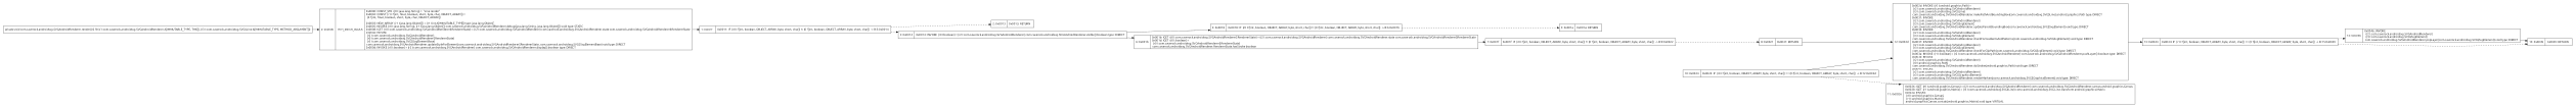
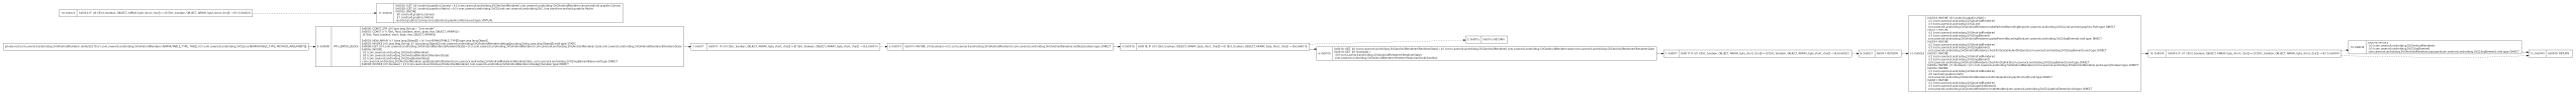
  digraph {
    fontname=Ubuntu
    rankdir=LR
    node [fontname=Ubuntu shape=record]
    edge [fontname=Ubuntu]
    n1 [label="{0\:\ 0x0000|MTH_ENTER_BLOCK\l|0x0000: CONST_STR  (r0 I:java.lang.String) =  \"Line render\" \l0x0002: CONST  (r1 I:?[int, float, boolean, short, byte, char, OBJECT, ARRAY]) = \l  (0 ?[int, float, boolean, short, byte, char, OBJECT, ARRAY])\l \l0x0003: NEW_ARRAY  (r1 I:java.lang.Object[]) = (r1 I:int A[IMMUTABLE_TYPE]) type: java.lang.Object[] \l0x0005: INVOKE  (r0 I:java.lang.String), (r1 I:java.lang.Object[]) com.caverock.androidsvg.SVGAndroidRenderer.debug(java.lang.String, java.lang.Object[]):void type: STATIC \l0x0008: IGET  (r0 I:com.caverock.androidsvg.SVGAndroidRenderer$RendererState) = (r2 I:com.caverock.androidsvg.SVGAndroidRenderer) com.caverock.androidsvg.SVGAndroidRenderer.state com.caverock.androidsvg.SVGAndroidRenderer$RendererState \l0x000a: INVOKE  \l  (r2 I:com.caverock.androidsvg.SVGAndroidRenderer)\l  (r0 I:com.caverock.androidsvg.SVGAndroidRenderer$RendererState)\l  (r3 I:com.caverock.androidsvg.SVG$SvgElementBase)\l com.caverock.androidsvg.SVGAndroidRenderer.updateStyleForElement(com.caverock.androidsvg.SVGAndroidRenderer$RendererState, com.caverock.androidsvg.SVG$SvgElementBase):void type: DIRECT \l0x000d: INVOKE  (r0 I:boolean) = (r2 I:com.caverock.androidsvg.SVGAndroidRenderer) com.caverock.androidsvg.SVGAndroidRenderer.display():boolean type: DIRECT \l}"]
    n2 [label="{1\:\ 0x0011|0x0011: IF  (r0 I:?[int, boolean, OBJECT, ARRAY, byte, short, char]) != (0 ?[int, boolean, OBJECT, ARRAY, byte, short, char])  \-\> B:3:0x0014 \l}"]
-   n3 [label="{2\:\ 0x0013|0x0013: RETURN   \l}"]
    n4 [label="{3\:\ 0x0014|0x0014: INVOKE  (r0 I:boolean) = (r2 I:com.caverock.androidsvg.SVGAndroidRenderer) com.caverock.androidsvg.SVGAndroidRenderer.visible():boolean type: DIRECT \l}"]
    n5 [label="{4\:\ 0x0018|0x0018: IF  (r0 I:?[int, boolean, OBJECT, ARRAY, byte, short, char]) != (0 ?[int, boolean, OBJECT, ARRAY, byte, short, char])  \-\> B:6:0x001b \l}"]
    n6 [label="{5\:\ 0x001a|0x001a: RETURN   \l}"]
    n7 [label="{6\:\ 0x001b|0x001b: IGET  (r0 I:com.caverock.androidsvg.SVGAndroidRenderer$RendererState) = (r2 I:com.caverock.androidsvg.SVGAndroidRenderer) com.caverock.androidsvg.SVGAndroidRenderer.state com.caverock.androidsvg.SVGAndroidRenderer$RendererState \l0x001d: IGET  (r0 I:boolean) = \l  (r0 I:com.caverock.androidsvg.SVGAndroidRenderer$RendererState)\l com.caverock.androidsvg.SVGAndroidRenderer.RendererState.hasStroke boolean \l}"]
    n8 [label="{7\:\ 0x001f|0x001f: IF  (r0 I:?[int, boolean, OBJECT, ARRAY, byte, short, char]) != (0 ?[int, boolean, OBJECT, ARRAY, byte, short, char])  \-\> B:9:0x0022 \l}"]
    n9 [label="{8\:\ 0x0021|0x0041: RETURN   \l}"]
    n10 [label="{12\:\ 0x002d|0x002d: INVOKE  (r0 I:android.graphics.Path) = \l  (r2 I:com.caverock.androidsvg.SVGAndroidRenderer)\l  (r3 I:com.caverock.androidsvg.SVG$Line)\l com.caverock.androidsvg.SVGAndroidRenderer.makePathAndBoundingBox(com.caverock.androidsvg.SVG$Line):android.graphics.Path type: DIRECT \l0x0031: INVOKE  \l  (r2 I:com.caverock.androidsvg.SVGAndroidRenderer)\l  (r3 I:com.caverock.androidsvg.SVG$SvgElement)\l com.caverock.androidsvg.SVGAndroidRenderer.updateParentBoundingBox(com.caverock.androidsvg.SVG$SvgElement):void type: DIRECT \l0x0034: INVOKE  \l  (r2 I:com.caverock.androidsvg.SVGAndroidRenderer)\l  (r3 I:com.caverock.androidsvg.SVG$SvgElement)\l com.caverock.androidsvg.SVGAndroidRenderer.checkForGradientsAndPatterns(com.caverock.androidsvg.SVG$SvgElement):void type: DIRECT \l0x0037: INVOKE  \l  (r2 I:com.caverock.androidsvg.SVGAndroidRenderer)\l  (r3 I:com.caverock.androidsvg.SVG$SvgElement)\l com.caverock.androidsvg.SVGAndroidRenderer.checkForClipPath(com.caverock.androidsvg.SVG$SvgElement):void type: DIRECT \l0x003a: INVOKE  (r1 I:boolean) = (r2 I:com.caverock.androidsvg.SVGAndroidRenderer) com.caverock.androidsvg.SVGAndroidRenderer.pushLayer():boolean type: DIRECT \l0x003e: INVOKE  \l  (r2 I:com.caverock.androidsvg.SVGAndroidRenderer)\l  (r0 I:android.graphics.Path)\l com.caverock.androidsvg.SVGAndroidRenderer.doStroke(android.graphics.Path):void type: DIRECT \l0x0041: INVOKE  \l  (r2 I:com.caverock.androidsvg.SVGAndroidRenderer)\l  (r3 I:com.caverock.androidsvg.SVG$GraphicsElement)\l com.caverock.androidsvg.SVGAndroidRenderer.renderMarkers(com.caverock.androidsvg.SVG$GraphicsElement):void type: DIRECT \l}"]
    n11 [label="{10\:\ 0x0024|0x0024: IF  (r0 I:?[int, boolean, OBJECT, ARRAY, byte, short, char]) == (0 ?[int, boolean, OBJECT, ARRAY, byte, short, char])  \-\> B:12:0x002d \l}"]
    n12 [label="{11\:\ 0x0026|0x0026: IGET  (r0 I:android.graphics.Canvas) = (r2 I:com.caverock.androidsvg.SVGAndroidRenderer) com.caverock.androidsvg.SVGAndroidRenderer.canvas android.graphics.Canvas \l0x0028: IGET  (r1 I:android.graphics.Matrix) = (r3 I:com.caverock.androidsvg.SVG$Line) com.caverock.androidsvg.SVG.Line.transform android.graphics.Matrix \l0x002a: INVOKE  \l  (r0 I:android.graphics.Canvas)\l  (r1 I:android.graphics.Matrix)\l android.graphics.Canvas.concat(android.graphics.Matrix):void type: VIRTUAL \l}"]
    n13 [label="{13\:\ 0x0044|0x0044: IF  (r1 I:?[int, boolean, OBJECT, ARRAY, byte, short, char]) == (0 ?[int, boolean, OBJECT, ARRAY, byte, short, char])  \-\> B:15:0x0049 \l}"]
    n14 [label="{14\:\ 0x0046|0x0046: INVOKE  \l  (r2 I:com.caverock.androidsvg.SVGAndroidRenderer)\l  (r3 I:com.caverock.androidsvg.SVG$SvgElement)\l com.caverock.androidsvg.SVGAndroidRenderer.popLayer(com.caverock.androidsvg.SVG$SvgElement):void type: DIRECT \l}"]
    n15 [label="{15\:\ 0x0049|0x0049: RETURN   \l}"]
    n16 [label="{private void com.caverock.androidsvg.SVGAndroidRenderer.render((r2 'this' I:com.caverock.androidsvg.SVGAndroidRenderer A[IMMUTABLE_TYPE, THIS]), (r3 I:com.caverock.androidsvg.SVG$Line A[IMMUTABLE_TYPE, METHOD_ARGUMENT])) }"]
    n1 -> n2
-   n2 -> n3 [style=dashed]
    n2 -> n4 [style=dashed]
    n4 -> n5
    n5 -> n6 [style=dashed]
-   n4 -> n7
+   n5 -> n7
    n7 -> n8
    n8 -> n9 [style=dashed]
    n9 -> n10
    n10 -> n13
-   n11 -> n10
    n11 -> n12 [style=dashed]
    n13 -> n14 [style=dashed]
    n13 -> n15 [style=dashed]
    n14 -> n15
    n16 -> n1
  }
